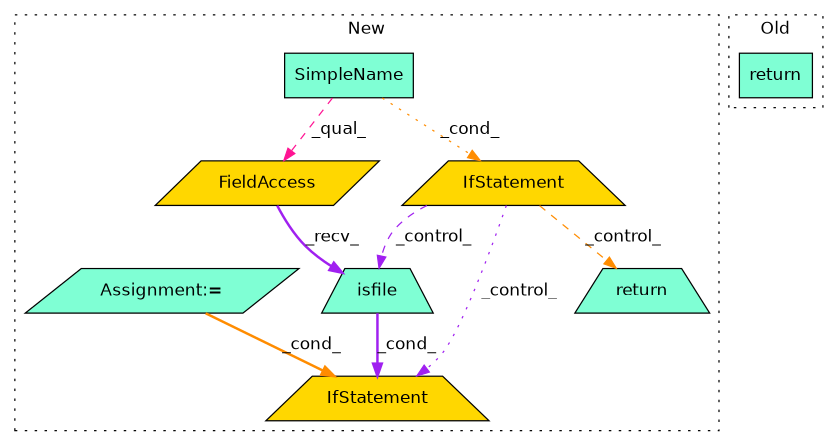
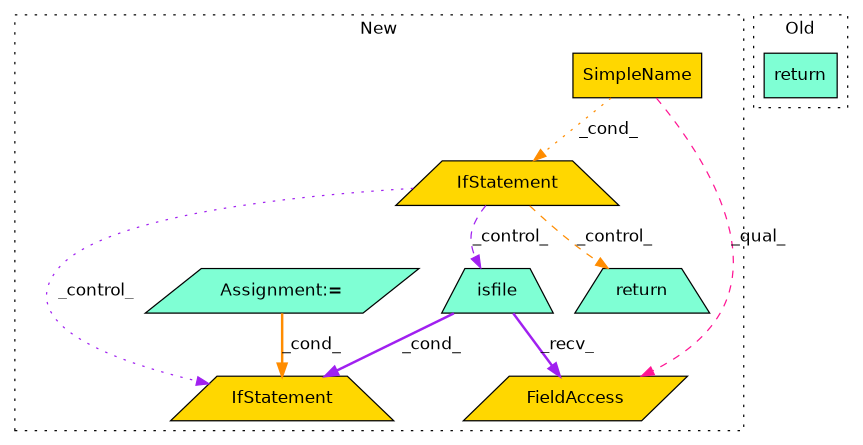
  digraph {
    fontname="DejaVu Sans"
    node [a=25 fillcolor=aquamarine fontname="DejaVu Sans" l=7 shape=trapezium style=filled]
    edge [color=purple fontname="DejaVu Sans" style=bold]
    n1 [a=32 l="7,1" label=isfile s="1125,1145"]
    n2 [a=22 fillcolor=gold label=FieldAccess s=1117 shape=parallelogram]
    n3 [fillcolor=gold l="4,2" label=IfStatement s="1113,1146"]
-   n4 [a=42 label=SimpleName shape=box l=""]
+   n4 [a=42 fillcolor=gold label=SimpleName shape=box l=""]
    n5 [fillcolor=gold l="4,2" label=IfStatement s="1064,1101"]
    n6 [a=7 l=2 label="Assignment:=" s=636 shape=parallelogram]
    n7 [a=41 label=return s=1304]
    n8 [a=41 label=return s=963 shape=box]
    subgraph cluster_1 {
      label=New
      style=dotted
      n1
      n2
      n3
      n4
      n5
      n6
      n7
    }
    subgraph cluster_2 {
      label=Old
      style=dotted
      n8
    }
    n1 -> n3 [label=_cond_]
-   n2 -> n1 [label=_recv_]
+   n1 -> n2 [label=_recv_]
    n4 -> n2 [color=deeppink label=_qual_ style=dashed]
    n4 -> n5 [color=darkorange label=_cond_ style=dotted]
    n5 -> n1 [label=_control_ style=dashed]
    n5 -> n3 [label=_control_ style=dotted]
    n5 -> n7 [color=darkorange label=_control_ style=dashed]
    n6 -> n3 [color=darkorange label=_cond_]
  }
